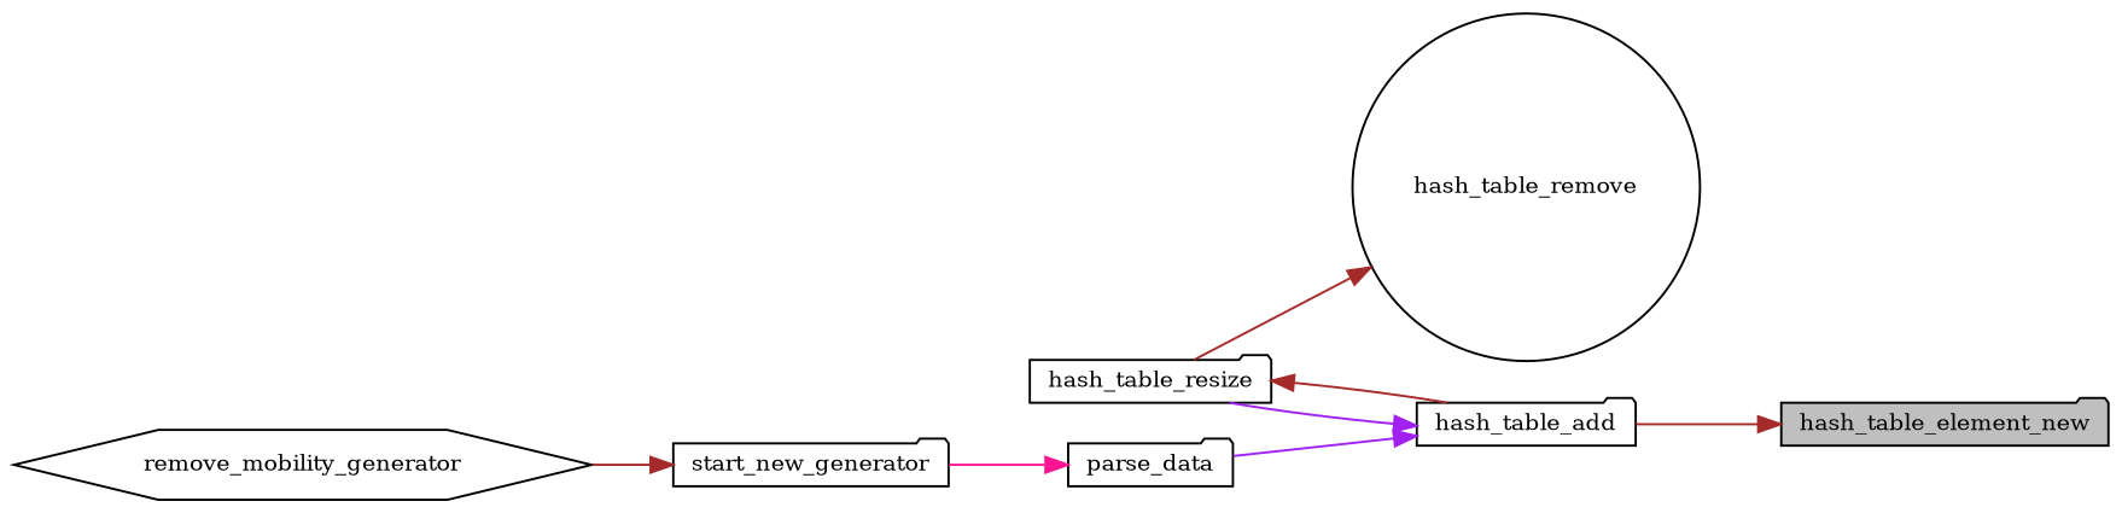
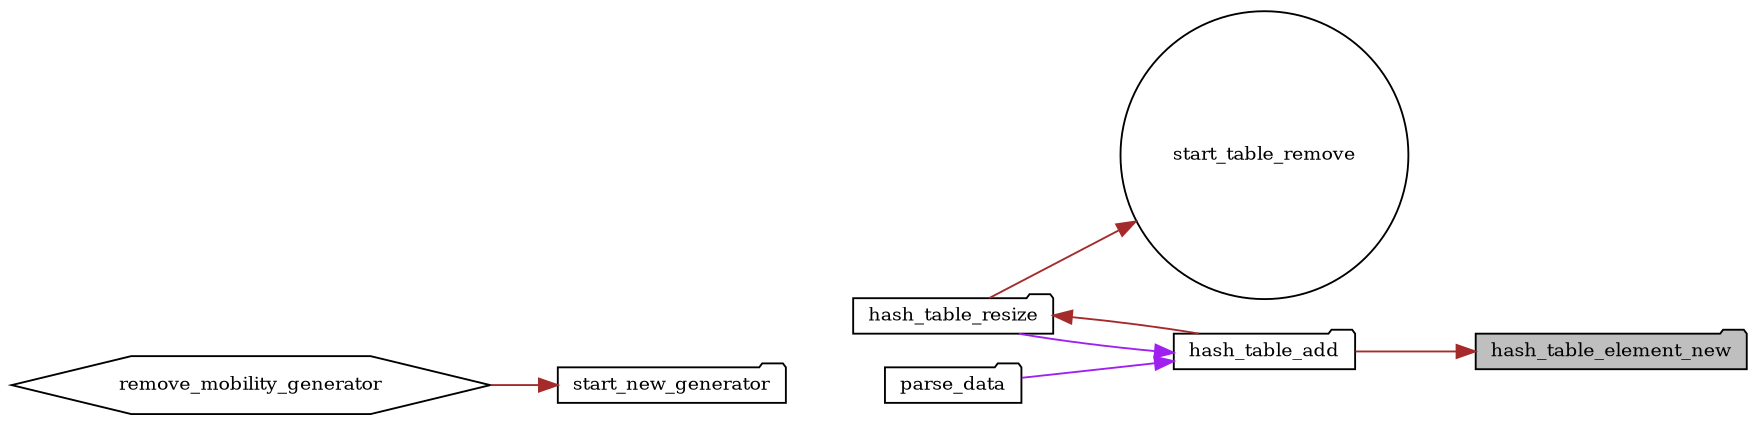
  digraph {
    fontname="DejaVu Serif"
    rankdir=RL
    node [color=black fillcolor=white fontname="DejaVu Serif" fontsize=10 shape=folder style=filled]
    edge [color=brown dir=back fontname="DejaVu Serif" fontsize=10 labelfontname=Helvetica labelfontsize=10 style=solid]
    n1 [fillcolor=grey75 fontcolor=black height=0.2 label=hash_table_element_new width=0.4]
    n2 [height=0.2 label=hash_table_add width=0.4]
    n3 [height=0.2 label=hash_table_resize width=0.4]
    n4 [height=0.2 label=parse_data width=0.4]
    n5 [height=0.2 label=start_new_generator width=0.4]
-   n6 [height=0.2 label=hash_table_remove shape=circle width=0.4]
+   n6 [height=0.2 label=start_table_remove shape=circle width=0.4]
    n7 [height=0.2 label=remove_mobility_generator shape=hexagon width=0.4]
    n1 -> n2
    n2 -> n3 [color=purple]
    n2 -> n4 [color=purple]
    n3 -> n2
-   n4 -> n5 [color=deeppink]
    n5 -> n7
    n6 -> n3
  }
